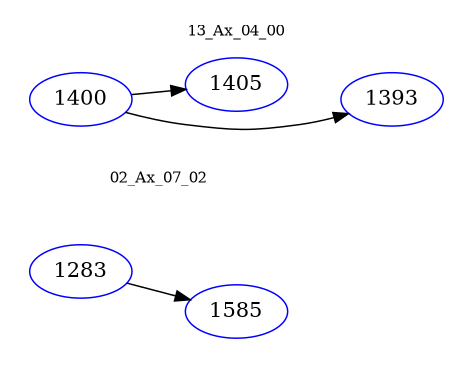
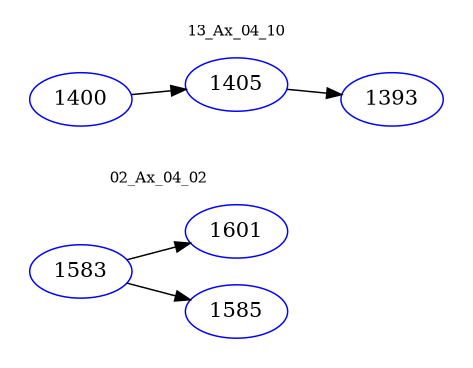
  digraph {
    rankdir=LR
    node [color=blue]
    edge [color=black]
-   n1 [label=1283]
+   n1 [label=1583]
    n2 [label=1585]
+   n3 [label=1601]
    n4 [label=1400]
    n5 [label=1393]
    n6 [label=1405]
    subgraph cluster_1 {
      color=white
      fontsize=10
-     label="02_Ax_07_02"
+     label="02_Ax_04_02"
      n1
      n2
+     n3
    }
    subgraph cluster_2 {
      color=white
      fontsize=10
-     label="13_Ax_04_00"
+     label="13_Ax_04_10"
      n4
      n5
      n6
    }
    n1 -> n2
-   n4 -> n5
+   n1 -> n3
+   n6 -> n5
    n4 -> n6
  }
